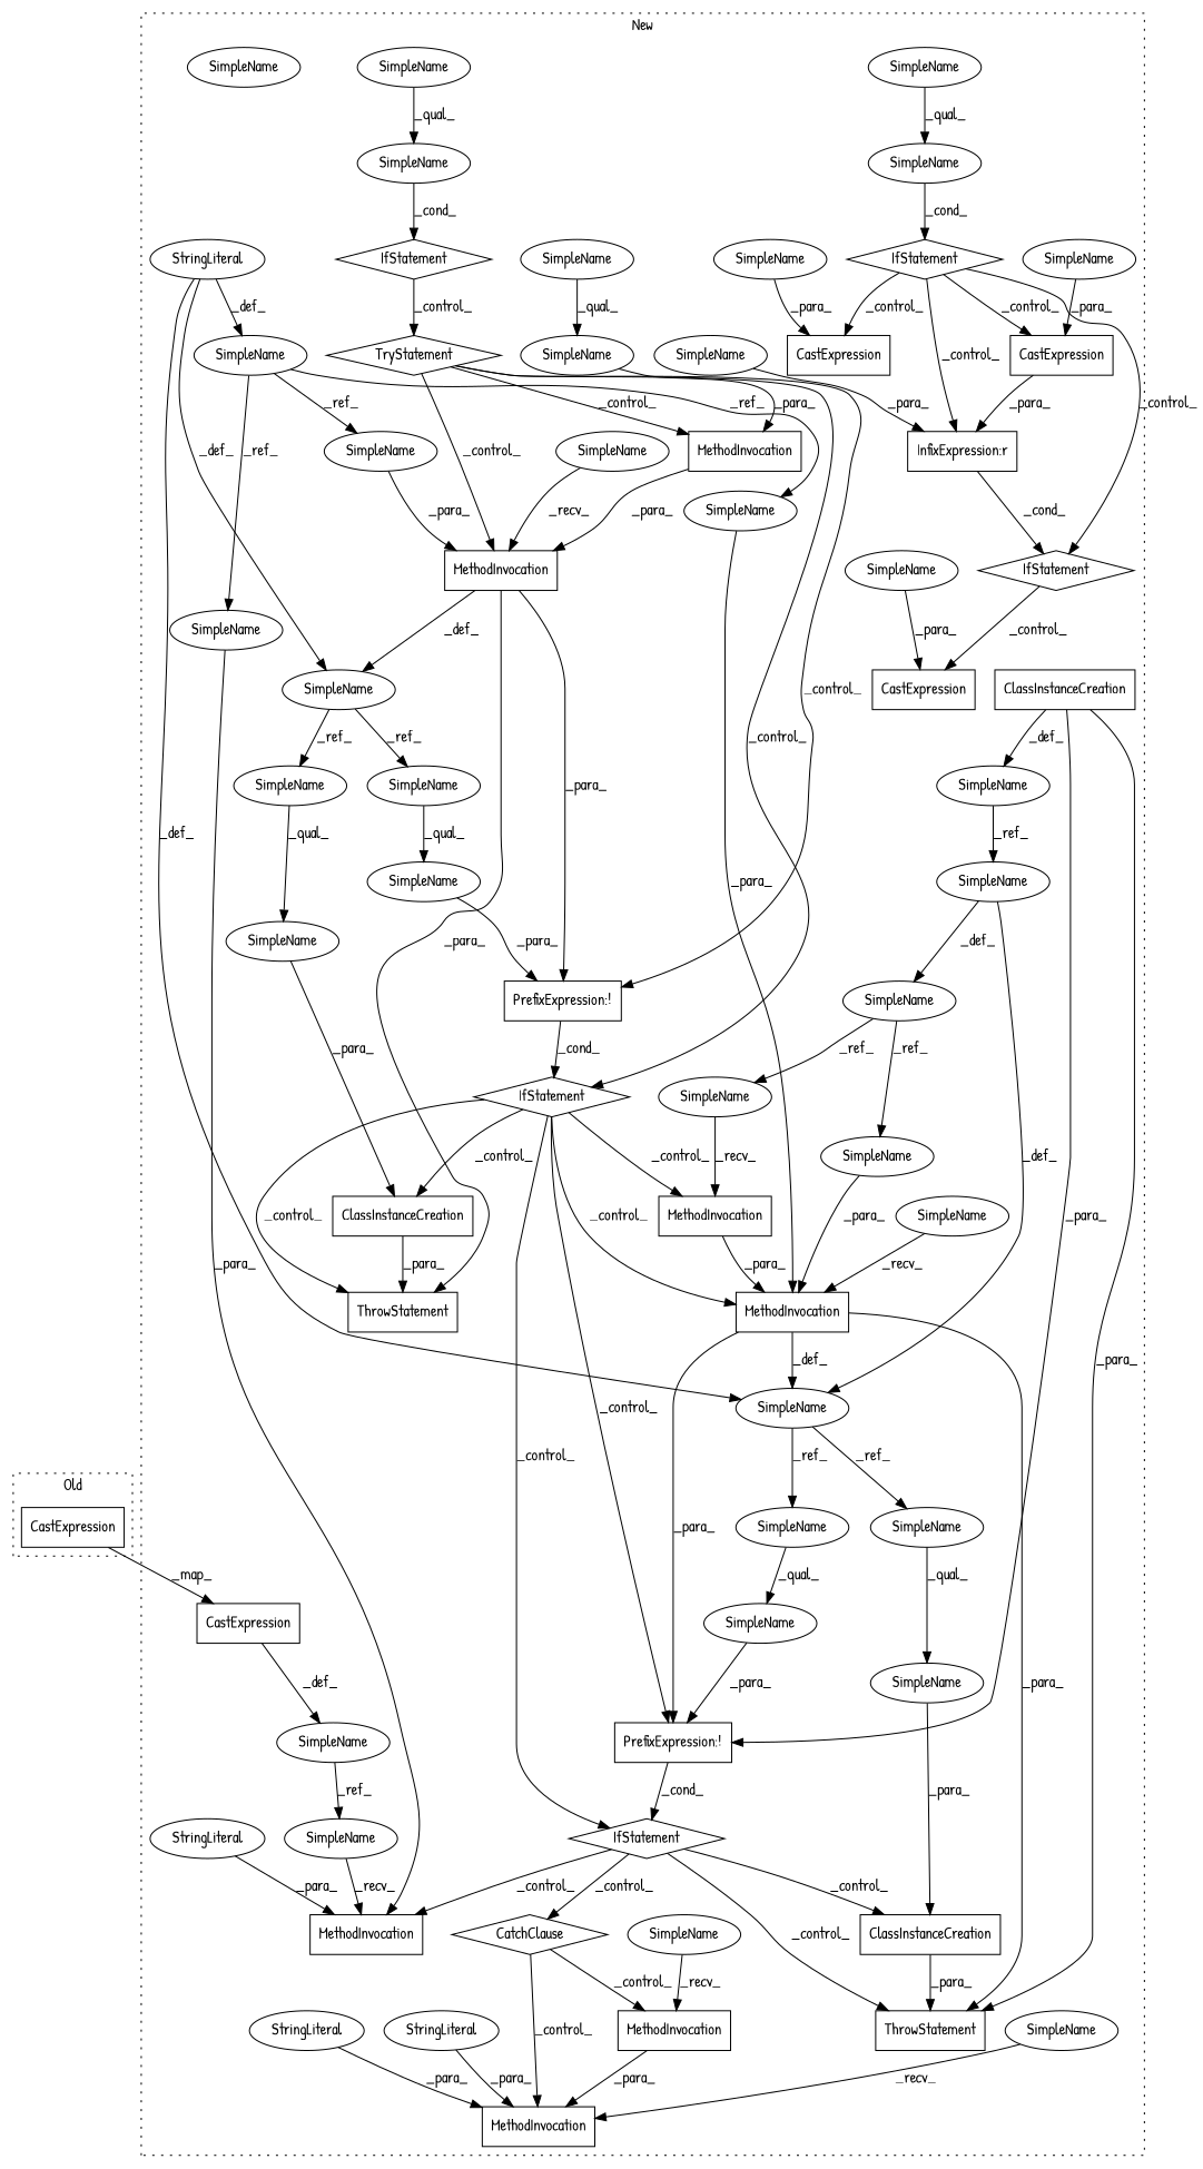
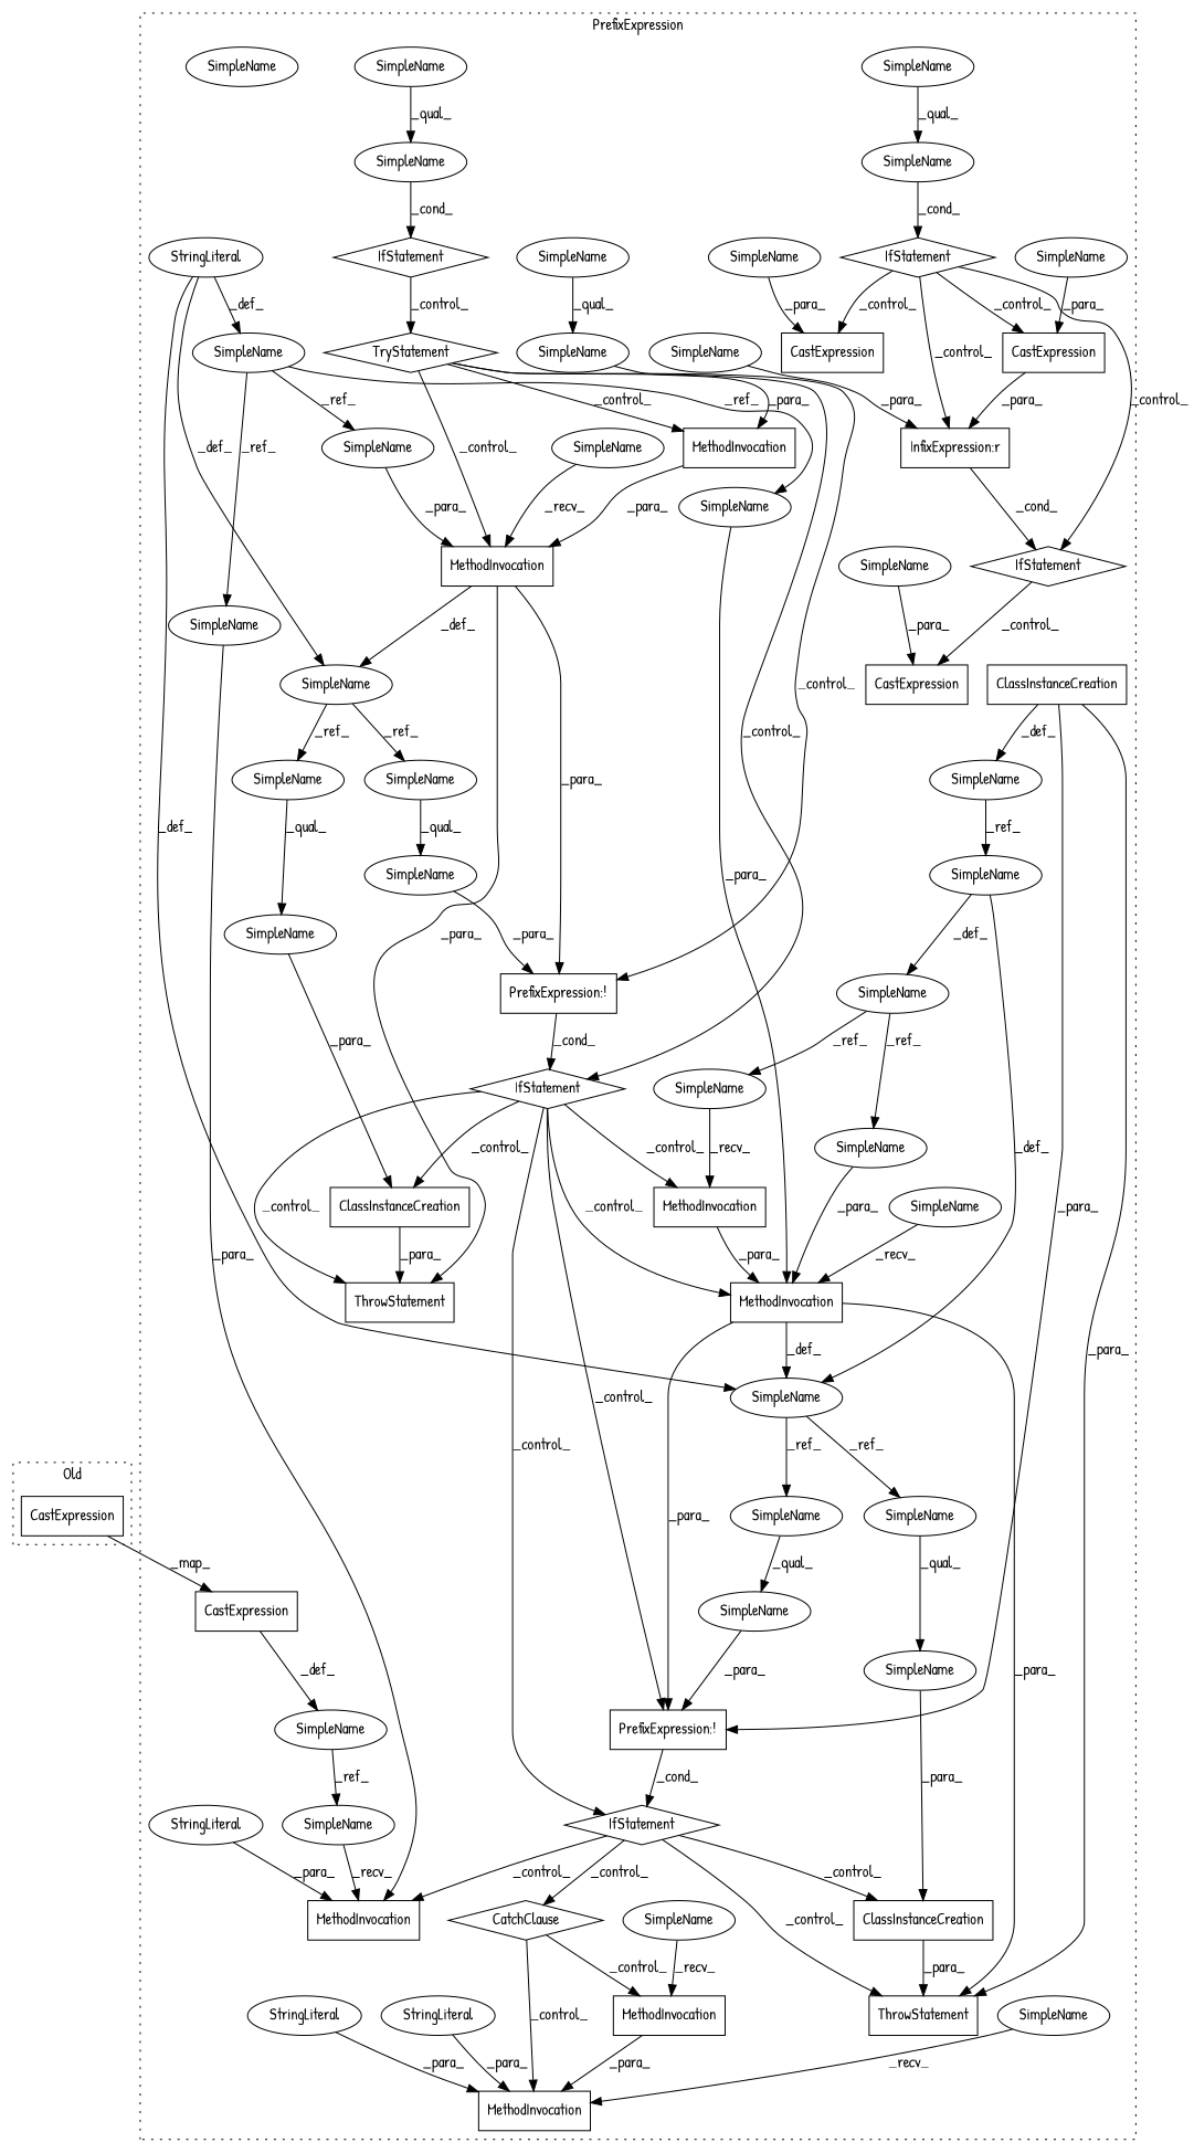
  digraph {
    fontname="Patrick Hand"
    node [a=42 l=1 s=39546 shape=ellipse fontname="Patrick Hand"]
    edge [fontname="Patrick Hand"]
    n1 [a=11 l=29 label=CastExpression s=40186 shape=box]
    n2 [a=11 l=29 label=CastExpression s=39950 shape=box]
    n3 [a=11 l=29 label=CastExpression s=40262 shape=box]
    n4 [a=11 l=29 label=CastExpression s=38975 shape=box]
    n5 [a=12 l="7,18" label=CatchClause s="39653,39671" shape=diamond]
    n6 [a=14 l="20,1" label=ClassInstanceCreation s="39271,39310" shape=box]
    n7 [a=14 l=33 label=ClassInstanceCreation s=38856 shape=box]
    n8 [a=14 l="20,1" label=ClassInstanceCreation s="39526,39565" shape=box]
    n9 [a=25 l="4,26" label=IfStatement s="39223,39239" shape=diamond]
    n10 [a=25 l="-40183,40263" label=IfStatement s="40182,-1" shape=diamond]
    n11 [a=25 l="4,26" label=IfStatement s="39478,39494" shape=diamond]
    n12 [a=25 l="4,14" label=IfStatement s="39898,39914" shape=diamond]
    n13 [a=25 l="4,14" label=IfStatement s="39034,39050" shape=diamond]
    n14 [a=32 l="4,1" label=MethodInvocation s="39600,39616" shape=box]
    n15 [a=32 l=9 label=MethodInvocation s=39437 shape=box]
    n16 [a=32 l="6,1" label=MethodInvocation s="39715,39808" shape=box]
    n17 [a=32 l="6,1" label=MethodInvocation s="39150,39200" shape=box]
    n18 [a=32 l=10 label=MethodInvocation s=39798 shape=box]
    n19 [a=32 l="15,1" label=MethodInvocation s="39412,39455" shape=box]
    n20 [a=32 l="39181,1" label=MethodInvocation s="-1,39189" shape=box]
    n21 [label=SimpleName]
    n22 [l=12 label=SimpleName s=39038]
    n23 [l=4 label=SimpleName s=38910]
    n24 [l=11 label=SimpleName s=39400]
    n25 [l=3 label=SimpleName s=39452]
    n26 [l=10 label=SimpleName s=38962]
    n27 [l=4 label=SimpleName s=39038]
    n28 [l=12 label=SimpleName s=39902]
    n29 [l=11 label=SimpleName s=39483]
    n30 [l=19 label=SimpleName]
    n31 [label=SimpleName s=39133]
    n32 [label=SimpleName s=39483]
    n33 [l=3 label=SimpleName s=40215]
    n34 [label=SimpleName s=39796]
    n35 [l=3 label=SimpleName s=40291]
    n36 [l=12 label=SimpleName s=39137]
    n37 [l=3 label=SimpleName s=39711]
    n38 [l=4 label=SimpleName s=39902]
    n39 [l=4 label=SimpleName s=39180]
    n40 [l=11 label=SimpleName s=39228]
    n41 [label=SimpleName s=39291]
    n42 [label=SimpleName s=39396]
    n43 [l=27 label=SimpleName s=39347]
    n44 [l=19 label=SimpleName s=39291]
    n45 [l=3 label=SimpleName s=39433]
    n46 [l=27 label=SimpleName s=38826]
    n47 [l=4 label=SimpleName s=39196]
    n48 [l=4 label=SimpleName s=39427]
    n49 [l=9 label=SimpleName s=39180]
    n50 [l=10 label=SimpleName s=39589]
    n51 [l=12 label=SimpleName s=40220]
    n52 [l=3 label=SimpleName s=39341]
    n53 [l=3 label=SimpleName s=39979]
    n54 [l=12 label=SimpleName s=40220]
    n55 [label=SimpleName s=39228]
    n56 [l=4 label=SimpleName s=39612]
    n57 [a=45 l=6 label=StringLiteral s=39604]
    n58 [a=45 l=4 label=StringLiteral s=38917]
    n59 [a=45 l=37 label=StringLiteral s=39757]
    n60 [a=53 l=6 label=ThrowStatement s=39520 shape=box]
    n61 [a=53 l=6 label=ThrowStatement s=39265 shape=box]
    n62 [a=54 l=20 label=TryStatement s=39082 shape=diamond]
    n63 [a=38 label="PrefixExpression:!" s=39227 shape=box]
    n64 [a=38 label="PrefixExpression:!" s=39482 shape=box]
    n65 [a=45 l=34 label=StringLiteral s=39721]
    n66 [a=27 l=-20 label="InfixExpression:r" s=40240 shape=box]
    n67 [a=11 l=29 label=CastExpression s=33055 shape=box]
    subgraph cluster_1 {
-     label=New
+     label=PrefixExpression
      style=dotted
      n1
      n2
      n3
      n4
      n5
      n6
      n7
      n8
      n9
      n10
      n11
      n12
      n13
      n14
      n15
      n16
      n17
      n18
      n19
      n20
      n21
      n22
      n23
      n24
      n25
      n26
      n27
      n28
      n29
      n30
      n31
      n32
      n33
      n34
      n35
      n36
      n37
      n38
      n39
      n40
      n41
      n42
      n43
      n44
      n45
      n46
      n47
      n48
      n49
      n50
      n51
      n52
      n53
      n54
      n55
      n56
      n57
      n58
      n59
      n60
      n61
      n62
      n63
      n64
      n65
      n66
    }
    subgraph cluster_2 {
      label=Old
      style=dotted
      n67
    }
    n1 -> n66 [label=_para_]
    n4 -> n26 [label=_def_]
    n5 -> n16 [label=_control_]
    n5 -> n18 [label=_control_]
    n6 -> n61 [label=_para_]
    n7 -> n46 [label=_def_]
    n7 -> n60 [label=_para_]
    n7 -> n64 [label=_para_]
    n8 -> n60 [label=_para_]
    n9 -> n6 [label=_control_]
    n9 -> n11 [label=_control_]
    n9 -> n15 [label=_control_]
    n9 -> n19 [label=_control_]
    n9 -> n61 [label=_control_]
    n9 -> n64 [label=_control_]
    n10 -> n3 [label=_control_]
    n11 -> n5 [label=_control_]
    n11 -> n8 [label=_control_]
    n11 -> n14 [label=_control_]
    n11 -> n60 [label=_control_]
    n12 -> n1 [label=_control_]
    n12 -> n2 [label=_control_]
    n12 -> n10 [label=_control_]
    n12 -> n66 [label=_control_]
    n13 -> n62 [label=_control_]
    n15 -> n19 [label=_para_]
    n17 -> n31 [label=_def_]
    n17 -> n61 [label=_para_]
    n17 -> n63 [label=_para_]
    n18 -> n16 [label=_para_]
    n19 -> n42 [label=_def_]
    n19 -> n60 [label=_para_]
    n19 -> n64 [label=_para_]
    n20 -> n17 [label=_para_]
    n21 -> n30 [label=_qual_]
    n22 -> n13 [label=_cond_]
    n23 -> n47 [label=_ref_]
    n23 -> n48 [label=_ref_]
    n23 -> n56 [label=_ref_]
    n24 -> n19 [label=_recv_]
    n25 -> n19 [label=_para_]
    n26 -> n50 [label=_ref_]
    n27 -> n22 [label=_qual_]
    n28 -> n12 [label=_cond_]
    n29 -> n64 [label=_para_]
    n30 -> n8 [label=_para_]
    n31 -> n41 [label=_ref_]
    n31 -> n55 [label=_ref_]
    n32 -> n29 [label=_qual_]
    n33 -> n1 [label=_para_]
    n34 -> n18 [label=_recv_]
    n35 -> n3 [label=_para_]
    n36 -> n17 [label=_recv_]
    n37 -> n16 [label=_recv_]
    n38 -> n28 [label=_qual_]
    n39 -> n49 [label=_qual_]
    n40 -> n63 [label=_para_]
    n41 -> n44 [label=_qual_]
    n42 -> n21 [label=_ref_]
    n42 -> n32 [label=_ref_]
    n43 -> n42 [label=_def_]
    n43 -> n52 [label=_def_]
    n44 -> n6 [label=_para_]
    n45 -> n15 [label=_recv_]
    n46 -> n43 [label=_ref_]
    n47 -> n17 [label=_para_]
    n48 -> n19 [label=_para_]
    n49 -> n20 [label=_para_]
    n50 -> n14 [label=_recv_]
    n51 -> n66 [label=_para_]
    n52 -> n25 [label=_ref_]
    n52 -> n45 [label=_ref_]
    n53 -> n2 [label=_para_]
    n55 -> n40 [label=_qual_]
    n56 -> n14 [label=_para_]
    n57 -> n14 [label=_para_]
    n58 -> n23 [label=_def_]
    n58 -> n31 [label=_def_]
    n58 -> n42 [label=_def_]
    n59 -> n16 [label=_para_]
    n62 -> n9 [label=_control_]
    n62 -> n17 [label=_control_]
    n62 -> n20 [label=_control_]
    n62 -> n63 [label=_control_]
    n63 -> n9 [label=_cond_]
    n64 -> n11 [label=_cond_]
    n65 -> n16 [label=_para_]
    n66 -> n10 [label=_cond_]
    n67 -> n4 [label=_map_]
  }
